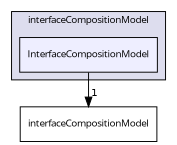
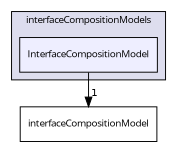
  digraph {
    compound=true
    fontname="Open Sans"
    node [fontname="Open Sans" fontsize=10 shape=box]
    n1 [fillcolor="#eeeeff" label=InterfaceCompositionModel pencolor=black style=filled]
    n2 [label=interfaceCompositionModel]
    subgraph cluster_1 {
      bgcolor="#ddddee"
      fontsize=10
-     label=interfaceCompositionModel
+     label=interfaceCompositionModels
      pencolor=black
      n1
    }
    n1 -> n2 [headlabel=1 labeldistance=1.5 labelfontname=Helvetica labelfontsize=10 fontname="Open Sans"]
  }
